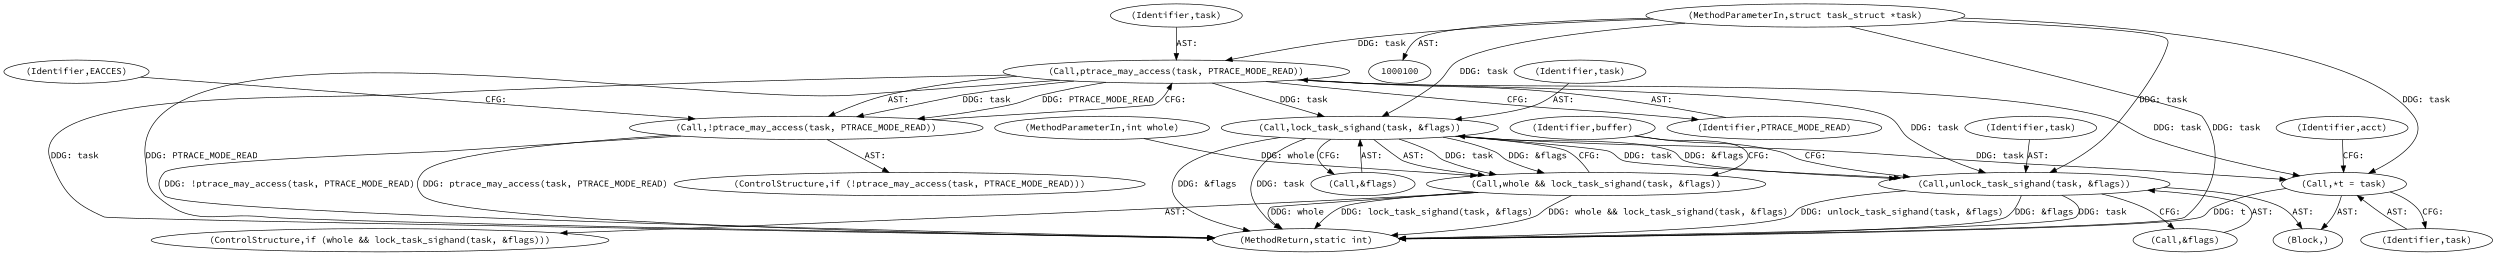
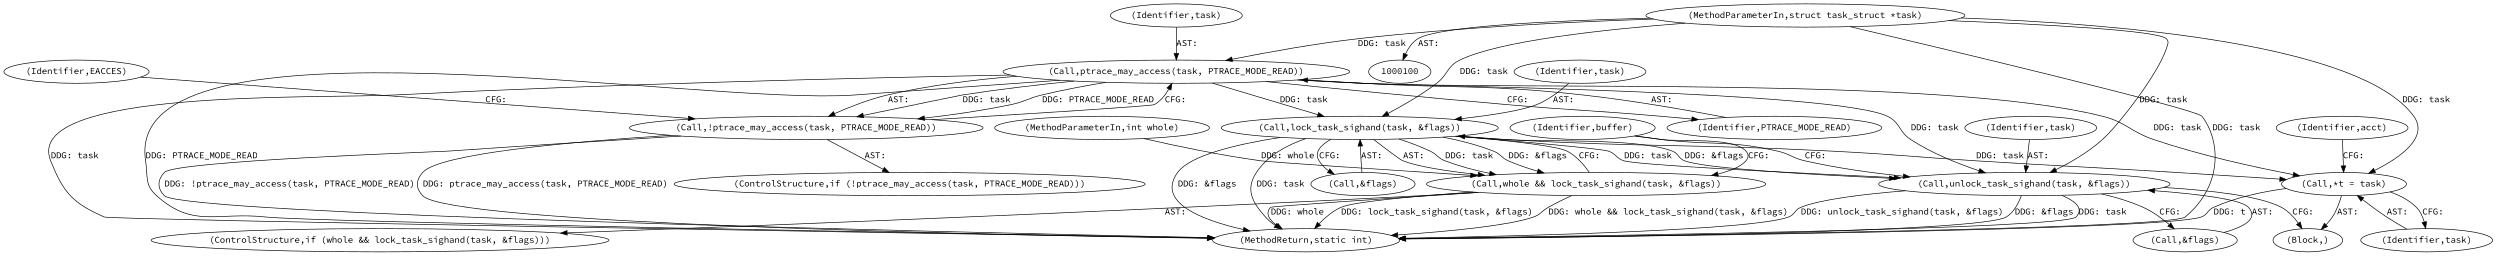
  digraph {
    fontname="Source Code Pro"
    node [fontname="Source Code Pro"]
    edge [fontname="Source Code Pro"]
    n1 [label="(MethodParameterIn,struct task_struct *task)"]
    n2 [label="(Call,ptrace_may_access(task, PTRACE_MODE_READ))"]
    n3 [label="(Call,lock_task_sighand(task, &flags))"]
    n4 [label="(Call,*t = task)"]
    n5 [label="(Call,unlock_task_sighand(task, &flags))"]
    n6 [label="(MethodReturn,static int)"]
    1000100
    n8 [label="(Call,!ptrace_may_access(task, PTRACE_MODE_READ))"]
    n9 [label="(Identifier,PTRACE_MODE_READ)"]
    n10 [label="(Call,whole && lock_task_sighand(task, &flags))"]
    n11 [label="(Call,&flags)"]
    n12 [label="(Identifier,task)"]
    n13 [label="(Block,)"]
    n14 [label="(Call,&flags)"]
    n15 [label="(ControlStructure,if (!ptrace_may_access(task, PTRACE_MODE_READ)))"]
    n16 [label="(ControlStructure,if (whole && lock_task_sighand(task, &flags)))"]
    n17 [label="(Identifier,task)"]
    n18 [label="(Identifier,EACCES)"]
    n19 [label="(Identifier,task)"]
    n20 [label="(Identifier,acct)"]
    n21 [label="(Identifier,buffer)"]
    n22 [label="(Identifier,task)"]
    n23 [label="(MethodParameterIn,int whole)"]
    n1 -> n2 [label="DDG: task"]
    n1 -> n3 [label="DDG: task"]
    n1 -> n4 [label="DDG: task"]
    n1 -> n5 [label="DDG: task"]
    n1 -> n6 [label="DDG: task"]
    n1 -> 1000100 [label="AST: "]
    n2 -> n3 [label="DDG: task"]
    n2 -> n4 [label="DDG: task"]
    n2 -> n5 [label="DDG: task"]
    n2 -> n6 [label="DDG: task"]
    n2 -> n6 [label="DDG: PTRACE_MODE_READ"]
    n2 -> n8 [label="AST: "]
    n2 -> n8 [label="DDG: task"]
    n2 -> n8 [label="DDG: PTRACE_MODE_READ"]
    n2 -> n9 [label="CFG: "]
    n3 -> n4 [label="DDG: task"]
    n3 -> n5 [label="DDG: task"]
    n3 -> n5 [label="DDG: &flags"]
    n3 -> n6 [label="DDG: &flags"]
    n3 -> n6 [label="DDG: task"]
    n3 -> n10 [label="AST: "]
    n3 -> n10 [label="DDG: task"]
    n3 -> n10 [label="DDG: &flags"]
    n3 -> n11 [label="CFG: "]
    n4 -> n6 [label="DDG: t"]
    n4 -> n12 [label="CFG: "]
    n4 -> n13 [label="AST: "]
    n5 -> n6 [label="DDG: &flags"]
    n5 -> n6 [label="DDG: task"]
    n5 -> n6 [label="DDG: unlock_task_sighand(task, &flags)"]
-   n5 -> n13 [label="AST: "]
+   n5 -> n13 [label="CFG: "]
    n5 -> n14 [label="CFG: "]
    n8 -> n2 [label="CFG: "]
    n8 -> n6 [label="DDG: ptrace_may_access(task, PTRACE_MODE_READ)"]
    n8 -> n6 [label="DDG: !ptrace_may_access(task, PTRACE_MODE_READ)"]
    n8 -> n15 [label="AST: "]
    n9 -> n2 [label="AST: "]
    n10 -> n3 [label="CFG: "]
    n10 -> n6 [label="DDG: lock_task_sighand(task, &flags)"]
    n10 -> n6 [label="DDG: whole && lock_task_sighand(task, &flags)"]
    n10 -> n6 [label="DDG: whole"]
    n10 -> n16 [label="AST: "]
    n11 -> n3 [label="AST: "]
    n12 -> n4 [label="AST: "]
    n14 -> n5 [label="AST: "]
    n17 -> n3 [label="AST: "]
    n18 -> n8 [label="CFG: "]
    n19 -> n2 [label="AST: "]
    n20 -> n4 [label="CFG: "]
    n21 -> n5 [label="CFG: "]
    n21 -> n10 [label="CFG: "]
    n22 -> n5 [label="AST: "]
    n23 -> n10 [label="DDG: whole"]
  }
